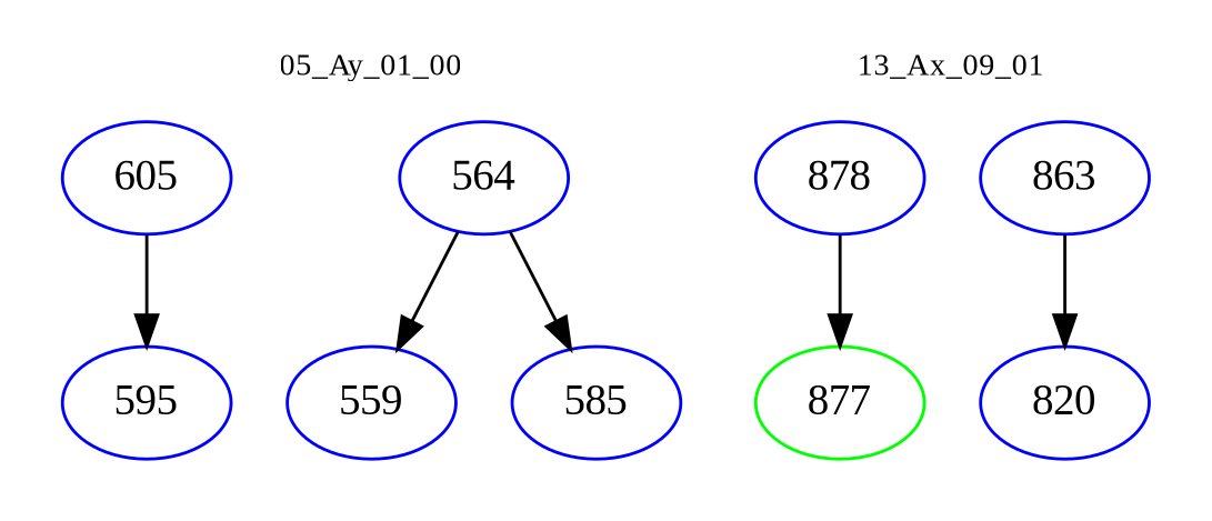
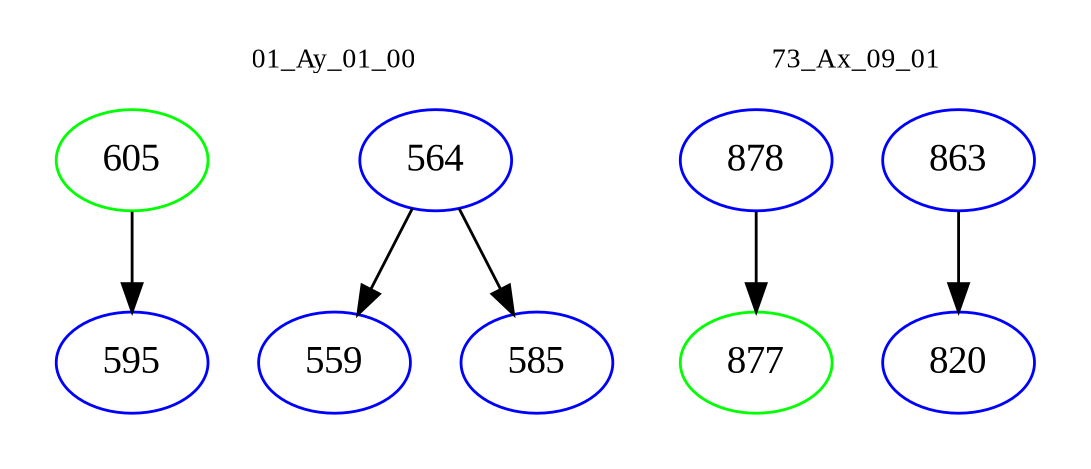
  digraph {
    fontname="Liberation Serif"
    node [color=blue fontname="Liberation Serif"]
    edge [color=black fontname="Liberation Serif"]
    n1 [label=564]
    n2 [label=559]
    n3 [label=585]
-   n4 [label=605]
+   n4 [color=green label=605]
    n5 [label=595]
    n6 [label=863]
    n7 [label=820]
    n8 [label=878]
    n9 [color=green label=877]
    subgraph cluster_1 {
      color=white
      fontsize=10
-     label="05_Ay_01_00"
+     label="01_Ay_01_00"
      n1
      n2
      n3
      n4
      n5
    }
    subgraph cluster_2 {
      color=white
      fontsize=10
-     label="13_Ax_09_01"
+     label="73_Ax_09_01"
      n6
      n7
      n8
      n9
    }
    n1 -> n2
    n1 -> n3
    n4 -> n5
    n6 -> n7
    n8 -> n9
  }
